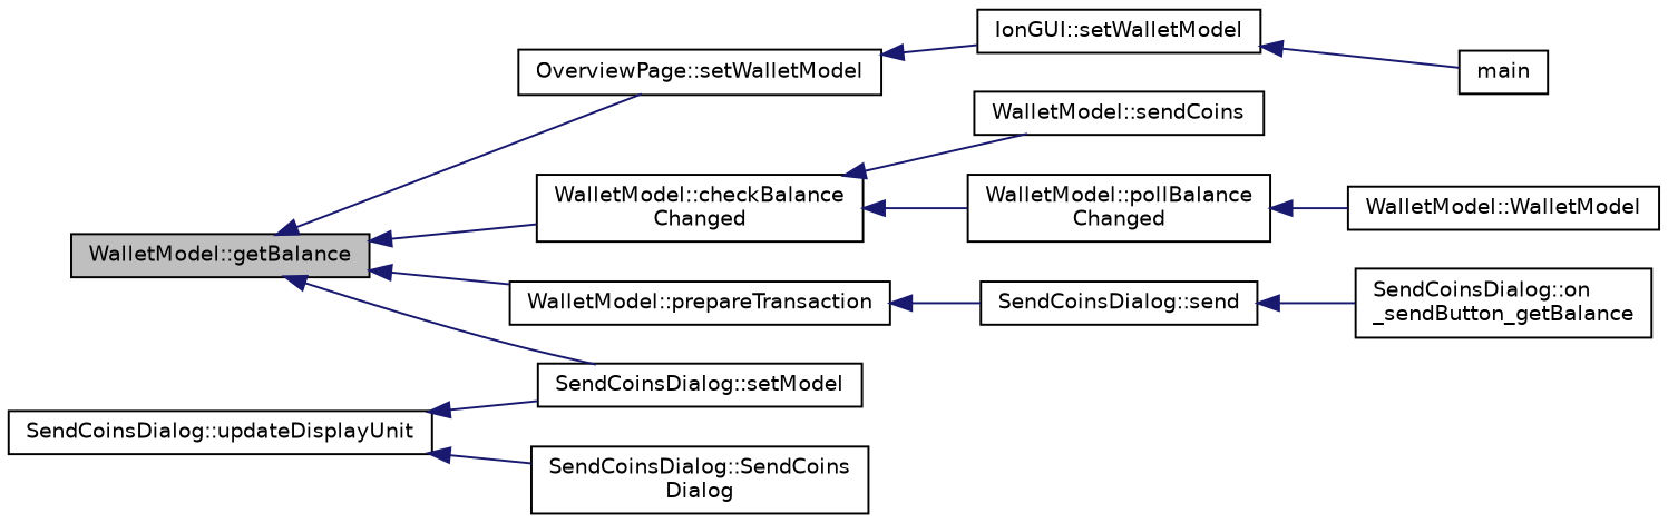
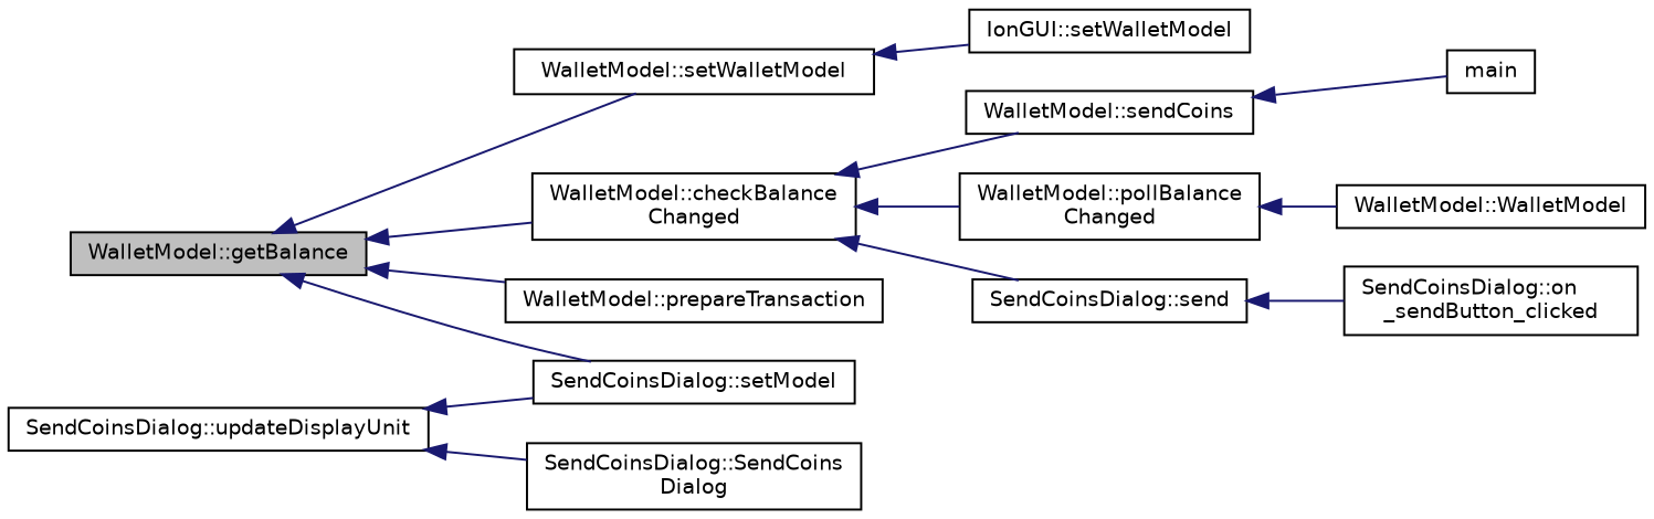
  digraph {
    rankdir=LR
    node [color=black fillcolor=white fontname=Helvetica fontsize=10 shape=record style=filled]
    edge [color=midnightblue dir=back fontname=Helvetica fontsize=10 labelfontname=Helvetica labelfontsize=10 style=solid]
    n1 [fillcolor=grey75 fontcolor=black height=0.2 label="WalletModel::getBalance" width=0.4]
-   n2 [height=0.2 label="OverviewPage::setWalletModel" width=0.4]
+   n2 [height=0.2 label="WalletModel::setWalletModel" width=0.4]
    n3 [height=0.2 label="SendCoinsDialog::setModel" width=0.4]
    n4 [height=0.2 label="WalletModel::checkBalance\lChanged" width=0.4]
    n5 [height=0.2 label="WalletModel::prepareTransaction" width=0.4]
    n6 [height=0.2 label="IonGUI::setWalletModel" width=0.4]
    n7 [height=0.2 label="SendCoinsDialog::updateDisplayUnit" width=0.4]
    n8 [height=0.2 label="SendCoinsDialog::SendCoins\lDialog" width=0.4]
    n9 [height=0.2 label="WalletModel::sendCoins" width=0.4]
    n10 [height=0.2 label="WalletModel::pollBalance\lChanged" width=0.4]
    n11 [height=0.2 label="SendCoinsDialog::send" width=0.4]
    n12 [height=0.2 label=main width=0.4]
    n13 [height=0.2 label="WalletModel::WalletModel" width=0.4]
-   n14 [height=0.2 label="SendCoinsDialog::on\l_sendButton_getBalance" width=0.4]
+   n14 [height=0.2 label="SendCoinsDialog::on\l_sendButton_clicked" width=0.4]
    n1 -> n2
    n1 -> n3
    n1 -> n4
    n1 -> n5
    n2 -> n6
    n4 -> n9
    n4 -> n10
-   n5 -> n11
-   n6 -> n12
+   n4 -> n11
+   n9 -> n12
    n7 -> n3
    n7 -> n8
    n10 -> n13
    n11 -> n14
  }
